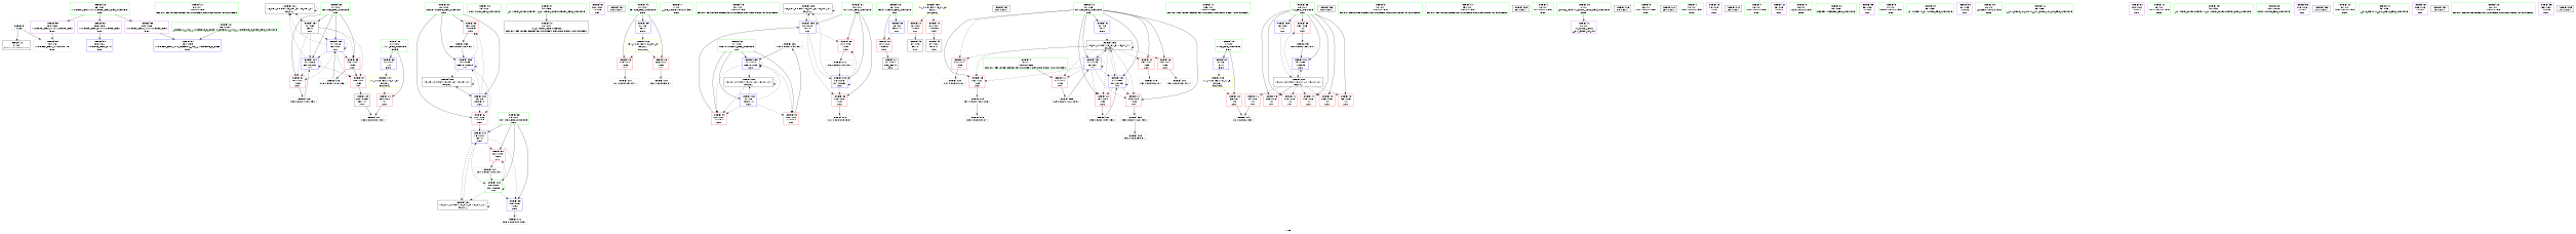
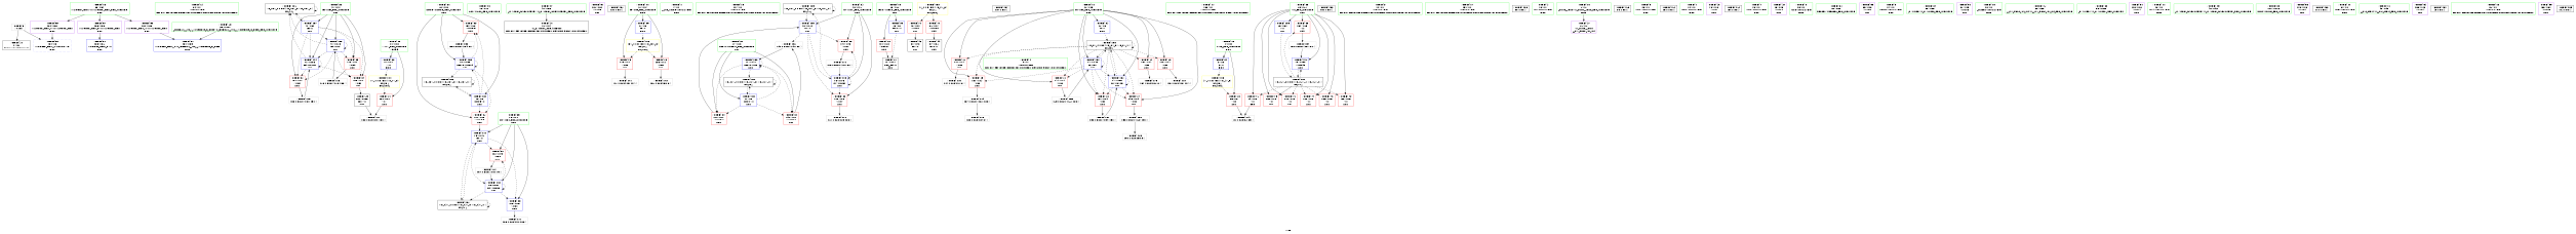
  digraph {
    fontname=Lato
    label=SVFG
    node [color=green fontname=Lato shape=record]
    edge [fontname=Lato style=solid]
    n1 [color=grey label="{NodeID: 0\nNullPtr}"]
    n2 [color=black label="{NodeID: 41\n2\<--3\ndummyVal\<--dummyVal\n}"]
    n3 [color=blue label="{NodeID: 98\n232\<--3\nllvm.global_ctors_2\<--dummyVal\nGlob }" style=dotted]
    n4 [color=blue label="{NodeID: 97\n231\<--35\nllvm.global_ctors_1\<--_GLOBAL__sub_I_WangDong_0_0.cpp\nGlob }"]
    n5 [label="{NodeID: 14\n92\<--1\n\<--dummyObj\nCan only get source location for instruction, argument, global var or function.}"]
    n6 [color=black label="{NodeID: 194\nMR_20V_2 = PHI(MR_20V_3, MR_20V_1, )\npts\{72 \}\n}"]
-   n7 [color=black label="{NodeID: 107\n71\<--92\nret\<--\nmain\n}"]
+   n7 [color=blue label="{NodeID: 107\n71\<--92\nret\<--\nmain\n}"]
    n8 [color=blue label="{NodeID: 112\n71\<--183\nret\<--mul36\nmain\n}"]
    n9 [color=red label="{NodeID: 86\n182\<--71\n\<--ret\nmain\n}"]
    n10 [color=red label="{NodeID: 87\n190\<--71\n\<--ret\nmain\n}"]
    n11 [color=red label="{NodeID: 85\n168\<--71\n\<--ret\nmain\n}"]
    n12 [color=blue label="{NodeID: 109\n71\<--169\nret\<--mul\nmain\n}"]
    n13 [color=grey label="{NodeID: 160\n183 = Binary(182, 151, )\n}"]
    n14 [color=black label="{NodeID: 45\n191\<--190\nconv\<--\nmain\n}"]
    n15 [color=grey label="{NodeID: 163\n169 = Binary(168, 138, )\n}"]
    n16 [color=blue label="{NodeID: 111\n75\<--176\ni32\<--\nmain\n}"]
    n17 [color=blue label="{NodeID: 90\n179\<--75\n\<--i32\nmain\n}"]
    n18 [color=red label="{NodeID: 91\n186\<--75\n\<--i32\nmain\n}"]
-   n19 [label="{NodeID: 113\n75\<--187\ni32\<--inc38\nmain\n}"]
+   n19 [color=blue label="{NodeID: 113\n75\<--187\ni32\<--inc38\nmain\n}"]
    n20 [color=black label="{NodeID: 196\nMR_24V_2 = PHI(MR_24V_3, MR_24V_1, )\npts\{76 \}\n}"]
    n21 [color=grey label="{NodeID: 166\n180 = cmp(179, 138, )\n}"]
    n22 [color=grey label="{NodeID: 162\n187 = Binary(186, 92, )\n}"]
    n23 [label="{NodeID: 28\n60\<--61\nmain\<--main_field_insensitive\n}"]
    n24 [color=black label="{NodeID: 42\n46\<--47\n\<--_ZNSt8ios_base4InitD1Ev\nCan only get source location for instruction, argument, global var or function.}"]
    n25 [color=purple label="{NodeID: 56\n196\<--31\n\<--.str.5\nmain\n}"]
    n26 [color=black label="{NodeID: 236\n131 = PHI()\n}"]
    n27 [color=red label="{NodeID: 70\n115\<--16\n\<--pg\nmain\n}"]
    n28 [color=grey label="{NodeID: 171\n116 = cmp(115, 117, )\n}"]
    n29 [color=grey label="{NodeID: 167\n193 = cmp(191, 192, )\n}"]
    n30 [color=red label="{NodeID: 84\n176\<--69\n\<--index5\nmain\n}"]
    n31 [label="{NodeID: 1\n7\<--1\n__dso_handle\<--dummyObj\nGlob }"]
    n32 [label="{NodeID: 15\n117\<--1\n\<--dummyObj\nCan only get source location for instruction, argument, global var or function.}"]
    n33 [color=black label="{NodeID: 195\nMR_22V_2 = PHI(MR_22V_3, MR_22V_1, )\npts\{74 \}\n}"]
    n34 [color=blue label="{NodeID: 108\n73\<--162\ni27\<--\nmain\n}"]
    n35 [color=red label="{NodeID: 88\n165\<--73\n\<--i27\nmain\n}"]
    n36 [color=red label="{NodeID: 89\n172\<--73\n\<--i27\nmain\n}"]
    n37 [color=blue label="{NodeID: 110\n73\<--173\ni27\<--inc31\nmain\n}"]
    n38 [color=grey label="{NodeID: 172\n166 = cmp(165, 138, )\n}"]
    n39 [color=grey label="{NodeID: 161\n173 = Binary(172, 92, )\n}"]
    n40 [label="{NodeID: 29\n63\<--64\nretval\<--retval_field_insensitive\nmain\n}"]
    n41 [color=red label="{NodeID: 73\n211\<--63\n\<--retval\nmain\n}"]
    n42 [color=blue label="{NodeID: 99\n63\<--9\nretval\<--\nmain\n}"]
    n43 [color=black label="{NodeID: 46\n62\<--211\nmain_ret\<--\nmain\n}"]
    n44 [color=yellow label="{NodeID: 209\n2V_1 = ENCHI(MR_2V_0)\npts\{1 \}\nFun[main]}" style=double]
    n45 [color=red label="{NodeID: 71\n78\<--22\n\<--stdin\nmain\n}"]
    n46 [color=red label="{NodeID: 72\n84\<--27\n\<--stdout\nmain\n}"]
    n47 [color=black label="{NodeID: 43\n81\<--78\ncall\<--\nmain\n}"]
    n48 [color=black label="{NodeID: 44\n87\<--84\ncall1\<--\nmain\n}"]
    n49 [color=purple label="{NodeID: 57\n230\<--33\nllvm.global_ctors_0\<--llvm.global_ctors\nGlob }"]
    n50 [color=blue label="{NodeID: 96\n230\<--34\nllvm.global_ctors_0\<--\nGlob }"]
    n51 [color=black label="{NodeID: 237\n197 = PHI()\n}"]
    n52 [color=grey label="{NodeID: 154\n142 = Binary(141, 92, )\n}"]
    n53 [color=blue label="{NodeID: 103\n67\<--142\nindex2\<--inc\nmain\n}"]
    n54 [color=red label="{NodeID: 81\n141\<--67\n\<--index2\nmain\n}"]
    n55 [color=red label="{NodeID: 82\n162\<--67\n\<--index2\nmain\n}"]
    n56 [color=black label="{NodeID: 192\nMR_16V_2 = PHI(MR_16V_3, MR_16V_1, )\npts\{68 \}\n}"]
    n57 [color=blue label="{NodeID: 101\n67\<--9\nindex2\<--\nmain\n}"]
    n58 [color=grey label="{NodeID: 168\n127 = cmp(126, 9, )\n}"]
    n59 [label="{NodeID: 2\n9\<--1\n\<--dummyObj\nCan only get source location for instruction, argument, global var or function.}"]
    n60 [label="{NodeID: 16\n138\<--1\n\<--dummyObj\nCan only get source location for instruction, argument, global var or function.}"]
    n61 [label="{NodeID: 30\n65\<--66\ni\<--i_field_insensitive\nmain\n}"]
-   n62 [color=red label="{NodeID: 74\n94\<--65\n\<--i\nmain\n}"]
+   n62 [color=red label="{NodeID: 74\n94\<--65\n\<--i\nfield\n}"]
    n63 [color=red label="{NodeID: 75\n109\<--65\n\<--i\nmain\n}"]
    n64 [color=red label="{NodeID: 76\n122\<--65\n\<--i\nmain\n}"]
    n65 [color=red label="{NodeID: 77\n129\<--65\n\<--i\nmain\n}"]
    n66 [color=red label="{NodeID: 78\n195\<--65\n\<--i\nmain\n}"]
    n67 [color=red label="{NodeID: 79\n199\<--65\n\<--i\nmain\n}"]
    n68 [color=red label="{NodeID: 80\n207\<--65\n\<--i\nmain\n}"]
    n69 [color=blue label="{NodeID: 100\n65\<--92\ni\<--\nmain\n}"]
    n70 [color=blue label="{NodeID: 114\n65\<--208\ni\<--inc49\nmain\n}"]
    n71 [color=grey label="{NodeID: 174\n96 = cmp(94, 95, )\n}"]
    n72 [color=grey label="{NodeID: 157\n208 = Binary(207, 92, )\n}"]
    n73 [color=black label="{NodeID: 191\nMR_14V_3 = PHI(MR_14V_4, MR_14V_2, )\npts\{66 \}\n}"]
    n74 [color=yellow label="{NodeID: 210\n4V_1 = ENCHI(MR_4V_0)\npts\{10 \}\nFun[main]}" style=double]
    n75 [color=red label="{NodeID: 60\n95\<--8\n\<--T\nmain\n}"]
    n76 [color=purple label="{NodeID: 58\n231\<--33\nllvm.global_ctors_1\<--llvm.global_ctors\nGlob }"]
    n77 [color=black label="{NodeID: 238\n201 = PHI()\n}"]
    n78 [color=grey label="{NodeID: 155\n145 = Binary(144, 138, )\n}"]
    n79 [color=blue label="{NodeID: 104\n14\<--145\npd\<--div\nmain\n}"]
    n80 [color=blue label="{NodeID: 106\n14\<--158\npd\<--div25\nmain\n}"]
    n81 [color=red label="{NodeID: 65\n136\<--14\n\<--pd\nmain\n}"]
    n82 [color=red label="{NodeID: 66\n144\<--14\n\<--pd\nmain\n}"]
    n83 [color=red label="{NodeID: 67\n149\<--14\n\<--pd\nmain\n}"]
    n84 [color=red label="{NodeID: 68\n157\<--14\n\<--pd\nmain\n}"]
    n85 [color=black label="{NodeID: 190\nMR_8V_2 = PHI(MR_8V_3, MR_8V_1, )\npts\{15 \}\n}"]
    n86 [color=grey label="{NodeID: 164\n137 = Binary(136, 138, )\n}"]
    n87 [color=grey label="{NodeID: 158\n150 = Binary(149, 151, )\n}"]
    n88 [color=grey label="{NodeID: 156\n158 = Binary(157, 151, )\n}"]
    n89 [color=red label="{NodeID: 62\n106\<--14\n\<--pd\nmain\n}"]
    n90 [color=red label="{NodeID: 63\n119\<--14\n\<--pd\nmain\n}"]
    n91 [color=red label="{NodeID: 64\n126\<--14\n\<--pd\nmain\n}"]
    n92 [color=grey label="{NodeID: 169\n120 = cmp(119, 117, )\n}"]
    n93 [label="{NodeID: 3\n12\<--1\n\<--dummyObj\nCan only get source location for instruction, argument, global var or function.}"]
    n94 [label="{NodeID: 17\n151\<--1\n\<--dummyObj\nCan only get source location for instruction, argument, global var or function.}"]
    n95 [label="{NodeID: 31\n67\<--68\nindex2\<--index2_field_insensitive\nmain\n}"]
    n96 [color=yellow label="{NodeID: 211\n6V_1 = ENCHI(MR_6V_0)\npts\{13 \}\nFun[main]}" style=double]
    n97 [color=red label="{NodeID: 61\n192\<--11\n\<--N\nmain\n}"]
    n98 [color=purple label="{NodeID: 59\n232\<--33\nllvm.global_ctors_2\<--llvm.global_ctors\nGlob }"]
    n99 [color=black label="{NodeID: 239\n88 = PHI()\n}"]
    n100 [color=grey label="{NodeID: 170\n139 = cmp(137, 9, )\n}"]
    n101 [label="{NodeID: 4\n18\<--1\n.str\<--dummyObj\nGlob }"]
    n102 [label="{NodeID: 18\n4\<--6\n_ZStL8__ioinit\<--_ZStL8__ioinit_field_insensitive\nGlob }"]
    n103 [color=purple label="{NodeID: 47\n44\<--4\n\<--_ZStL8__ioinit\n__cxx_global_var_init\n}"]
    n104 [label="{NodeID: 32\n69\<--70\nindex5\<--index5_field_insensitive\nmain\n}"]
    n105 [color=red label="{NodeID: 83\n154\<--69\n\<--index5\nmain\n}"]
    n106 [color=blue label="{NodeID: 102\n69\<--9\nindex5\<--\nmain\n}"]
    n107 [color=blue label="{NodeID: 105\n69\<--155\nindex5\<--inc24\nmain\n}"]
    n108 [color=grey label="{NodeID: 159\n155 = Binary(154, 92, )\n}"]
    n109 [color=black label="{NodeID: 193\nMR_18V_2 = PHI(MR_18V_3, MR_18V_1, )\npts\{70 \}\n}"]
    n110 [color=black label="{NodeID: 240\n98 = PHI()\n}"]
    n111 [label="{NodeID: 5\n20\<--1\n.str.1\<--dummyObj\nGlob }"]
    n112 [label="{NodeID: 19\n8\<--10\nT\<--T_field_insensitive\nGlob }"]
    n113 [color=blue label="{NodeID: 92\n8\<--9\nT\<--\nGlob }"]
    n114 [label="{NodeID: 33\n71\<--72\nret\<--ret_field_insensitive\nmain\n}"]
    n115 [color=yellow label="{NodeID: 213\n10V_1 = ENCHI(MR_10V_0)\npts\{17 \}\nFun[main]}" style=double]
    n116 [color=red label="{NodeID: 69\n103\<--16\n\<--pg\nmain\n}"]
    n117 [color=grey label="{NodeID: 173\n104 = cmp(103, 9, )\n}"]
    n118 [color=black label="{NodeID: 241\n101 = PHI()\n}"]
    n119 [color=grey label="{NodeID: 165\n152 = cmp(150, 9, )\n}"]
    n120 [label="{NodeID: 6\n22\<--1\nstdin\<--dummyObj\nGlob }"]
    n121 [label="{NodeID: 20\n11\<--13\nN\<--N_field_insensitive\nNodeID }"]
    n122 [color=blue label="{NodeID: 93\n11\<--12\nN\<--\nGlob }"]
    n123 [label="{NodeID: 34\n73\<--74\ni27\<--i27_field_insensitive\nmain\n}"]
    n124 [color=purple label="{NodeID: 48\n79\<--18\n\<--.str\nmain\n}"]
    n125 [color=grey label="{NodeID: 175\n107 = cmp(106, 9, )\n}"]
    n126 [color=black label="{NodeID: 242\n102 = PHI()\n}"]
    n127 [label="{NodeID: 7\n23\<--1\n.str.2\<--dummyObj\nGlob }"]
    n128 [label="{NodeID: 21\n14\<--15\npd\<--pd_field_insensitive\nGlob }"]
    n129 [color=blue label="{NodeID: 94\n14\<--9\npd\<--\nGlob }"]
    n130 [label="{NodeID: 35\n75\<--76\ni32\<--i32_field_insensitive\nmain\n}"]
    n131 [color=purple label="{NodeID: 49\n80\<--20\n\<--.str.1\nmain\n}"]
    n132 [label="{NodeID: 8\n25\<--1\n.str.3\<--dummyObj\nGlob }"]
    n133 [label="{NodeID: 22\n16\<--17\npg\<--pg_field_insensitive\nGlob }"]
    n134 [color=blue label="{NodeID: 95\n16\<--9\npg\<--\nGlob }"]
    n135 [label="{NodeID: 36\n82\<--83\nfreopen\<--freopen_field_insensitive\n}"]
    n136 [color=purple label="{NodeID: 50\n85\<--23\n\<--.str.2\nmain\n}"]
    n137 [label="{NodeID: 9\n27\<--1\nstdout\<--dummyObj\nGlob }"]
    n138 [label="{NodeID: 23\n33\<--37\nllvm.global_ctors\<--llvm.global_ctors_field_insensitive\nGlob }"]
    n139 [label="{NodeID: 37\n89\<--90\n_ZNSirsERi\<--_ZNSirsERi_field_insensitive\n}"]
    n140 [color=purple label="{NodeID: 51\n86\<--25\n\<--.str.3\nmain\n}"]
    n141 [label="{NodeID: 10\n28\<--1\n_ZSt3cin\<--dummyObj\nGlob }"]
    n142 [label="{NodeID: 24\n38\<--39\n__cxx_global_var_init\<--__cxx_global_var_init_field_insensitive\n}"]
+   n143 [label="{NodeID: 38\n99\<--100\n_ZNSirsERx\<--_ZNSirsERx_field_insensitive\n}"]
    n144 [color=purple label="{NodeID: 52\n110\<--29\n\<--.str.4\nmain\n}"]
    n145 [label="{NodeID: 11\n29\<--1\n.str.4\<--dummyObj\nGlob }"]
    n146 [label="{NodeID: 25\n42\<--43\n_ZNSt8ios_base4InitC1Ev\<--_ZNSt8ios_base4InitC1Ev_field_insensitive\n}"]
    n147 [label="{NodeID: 39\n112\<--113\nprintf\<--printf_field_insensitive\n}"]
    n148 [color=purple label="{NodeID: 53\n123\<--29\n\<--.str.4\nmain\n}"]
    n149 [color=black label="{NodeID: 233\n111 = PHI()\n}"]
    n150 [label="{NodeID: 12\n31\<--1\n.str.5\<--dummyObj\nGlob }"]
    n151 [label="{NodeID: 26\n48\<--49\n__cxa_atexit\<--__cxa_atexit_field_insensitive\n}"]
    n152 [label="{NodeID: 40\n35\<--226\n_GLOBAL__sub_I_WangDong_0_0.cpp\<--_GLOBAL__sub_I_WangDong_0_0.cpp_field_insensitive\n}"]
    n153 [color=purple label="{NodeID: 54\n200\<--29\n\<--.str.4\nmain\n}"]
    n154 [color=black label="{NodeID: 234\n45 = PHI()\n}"]
    n155 [label="{NodeID: 13\n34\<--1\n\<--dummyObj\nCan only get source location for instruction, argument, global var or function.}"]
    n156 [label="{NodeID: 27\n47\<--53\n_ZNSt8ios_base4InitD1Ev\<--_ZNSt8ios_base4InitD1Ev_field_insensitive\n}"]
    n157 [color=purple label="{NodeID: 55\n130\<--31\n\<--.str.5\nmain\n}"]
    n158 [color=black label="{NodeID: 235\n124 = PHI()\n}"]
    n1 -> n2
    n1 -> n3
    n6 -> n6 [style=dashed]
    n6 -> n7 [style=dashed]
    n7 -> n6 [style=dashed]
    n7 -> n8 [style=dashed]
    n7 -> n9 [style=dashed]
    n7 -> n10 [style=dashed]
    n7 -> n11 [style=dashed]
    n7 -> n12 [style=dashed]
    n8 -> n6 [style=dashed]
    n8 -> n8 [style=dashed]
    n8 -> n9 [style=dashed]
    n8 -> n10 [style=dashed]
    n9 -> n13
    n10 -> n14
    n11 -> n15
    n12 -> n6 [style=dashed]
    n12 -> n8 [style=dashed]
    n12 -> n9 [style=dashed]
    n12 -> n10 [style=dashed]
    n12 -> n11 [style=dashed]
    n12 -> n12 [style=dashed]
    n13 -> n8
    n14 -> n29
    n15 -> n12
    n16 -> n17 [style=dashed]
    n16 -> n18 [style=dashed]
    n16 -> n19 [style=dashed]
    n16 -> n20 [style=dashed]
    n17 -> n21
    n18 -> n22
    n19 -> n17 [style=dashed]
    n19 -> n18 [style=dashed]
    n19 -> n19 [style=dashed]
    n19 -> n20 [style=dashed]
    n20 -> n16 [style=dashed]
    n20 -> n20 [style=dashed]
    n22 -> n19
    n27 -> n28
    n30 -> n16
    n33 -> n33 [style=dashed]
    n33 -> n34 [style=dashed]
-   n34 -> n33 [style=dashed]
+   n34 -> n52 [style=dashed]
    n34 -> n35 [style=dashed]
    n34 -> n36 [style=dashed]
    n34 -> n37 [style=dashed]
    n35 -> n38
    n36 -> n39
    n37 -> n33 [style=dashed]
    n37 -> n35 [style=dashed]
    n37 -> n36 [style=dashed]
    n37 -> n37 [style=dashed]
    n39 -> n37
    n40 -> n41
    n40 -> n42
    n41 -> n43
-   n42 -> n41 [style=dashed]
+   n42 -> n43 [style=dashed]
    n44 -> n45 [style=dashed]
    n44 -> n46 [style=dashed]
    n45 -> n47
    n46 -> n48
    n49 -> n50
    n52 -> n53
    n53 -> n53 [style=dashed]
    n53 -> n54 [style=dashed]
    n53 -> n55 [style=dashed]
    n53 -> n56 [style=dashed]
    n54 -> n52
    n55 -> n34
    n56 -> n56 [style=dashed]
-   n56 -> n55 [style=dashed]
+   n56 -> n57 [style=dashed]
    n57 -> n53 [style=dashed]
    n57 -> n54 [style=dashed]
    n57 -> n55 [style=dashed]
    n57 -> n56 [style=dashed]
+   n61 -> n62
    n61 -> n63
    n61 -> n64
    n61 -> n65
    n61 -> n66
    n61 -> n67
    n61 -> n68
    n61 -> n69
    n61 -> n70
    n62 -> n71
    n68 -> n72
    n69 -> n73 [style=dashed]
    n70 -> n73 [style=dashed]
    n72 -> n70
    n73 -> n62 [style=dashed]
    n73 -> n63
    n73 -> n64 [style=dashed]
    n73 -> n65 [style=dashed]
    n73 -> n66 [style=dashed]
    n73 -> n67 [style=dashed]
    n73 -> n68 [style=dashed]
    n73 -> n70 [style=dashed]
    n74 -> n75 [style=dashed]
    n75 -> n71
    n76 -> n4
    n78 -> n79
    n79 -> n79 [style=dashed]
    n79 -> n80 [style=dashed]
    n79 -> n81 [style=dashed]
    n79 -> n82 [style=dashed]
    n79 -> n83 [style=dashed]
    n79 -> n84 [style=dashed]
    n79 -> n85 [style=dashed]
    n80 -> n80 [style=dashed]
    n80 -> n83 [style=dashed]
    n80 -> n84 [style=dashed]
    n80 -> n85 [style=dashed]
    n81 -> n86
    n82 -> n78
    n83 -> n87
    n84 -> n88
    n85 -> n79 [style=dashed]
    n85 -> n80 [style=dashed]
    n85 -> n81 [style=dashed]
    n85 -> n82 [style=dashed]
    n85 -> n83 [style=dashed]
    n85 -> n84 [style=dashed]
    n85 -> n85 [style=dashed]
    n85 -> n89 [style=dashed]
    n85 -> n90 [style=dashed]
    n85 -> n91 [style=dashed]
    n86 -> n100
    n87 -> n119
    n88 -> n80
    n89 -> n125
    n90 -> n92
    n91 -> n58
-   n95 -> n53
    n95 -> n54
    n95 -> n55
    n95 -> n57
    n96 -> n97 [style=dashed]
    n97 -> n29
    n98 -> n3
    n102 -> n103
    n104 -> n30
    n104 -> n105
    n104 -> n106
    n104 -> n107
    n105 -> n108
    n106 -> n30 [style=dashed]
    n106 -> n105 [style=dashed]
    n106 -> n107 [style=dashed]
    n106 -> n109 [style=dashed]
    n107 -> n30 [style=dashed]
    n107 -> n105 [style=dashed]
    n107 -> n107 [style=dashed]
    n107 -> n109 [style=dashed]
    n108 -> n107
    n109 -> n106 [style=dashed]
    n109 -> n109 [style=dashed]
    n112 -> n75
    n112 -> n113
    n113 -> n74 [style=dashed]
    n114 -> n7
    n114 -> n8
    n114 -> n9
-   n11 -> n10
+   n114 -> n10
    n114 -> n11
    n114 -> n12
    n115 -> n27 [style=dashed]
    n115 -> n116 [style=dashed]
    n116 -> n117
    n121 -> n97
    n121 -> n122
    n122 -> n96 [style=dashed]
    n123 -> n34
    n123 -> n35
    n123 -> n36
    n123 -> n37
    n128 -> n79
    n128 -> n80
    n128 -> n81
-   n59 -> n82
+   n128 -> n82
    n128 -> n83
    n128 -> n84
    n128 -> n89
    n128 -> n90
-   n128 -> n91 [style=dashed]
+   n128 -> n91
    n128 -> n129
    n129 -> n85 [style=dashed]
    n130 -> n16
    n130 -> n17
    n130 -> n18
    n130 -> n19
    n133 -> n27
    n133 -> n116
    n133 -> n134
    n134 -> n115 [style=dashed]
    n138 -> n49
    n138 -> n76
    n138 -> n98
    n152 -> n4
    n156 -> n24
  }
